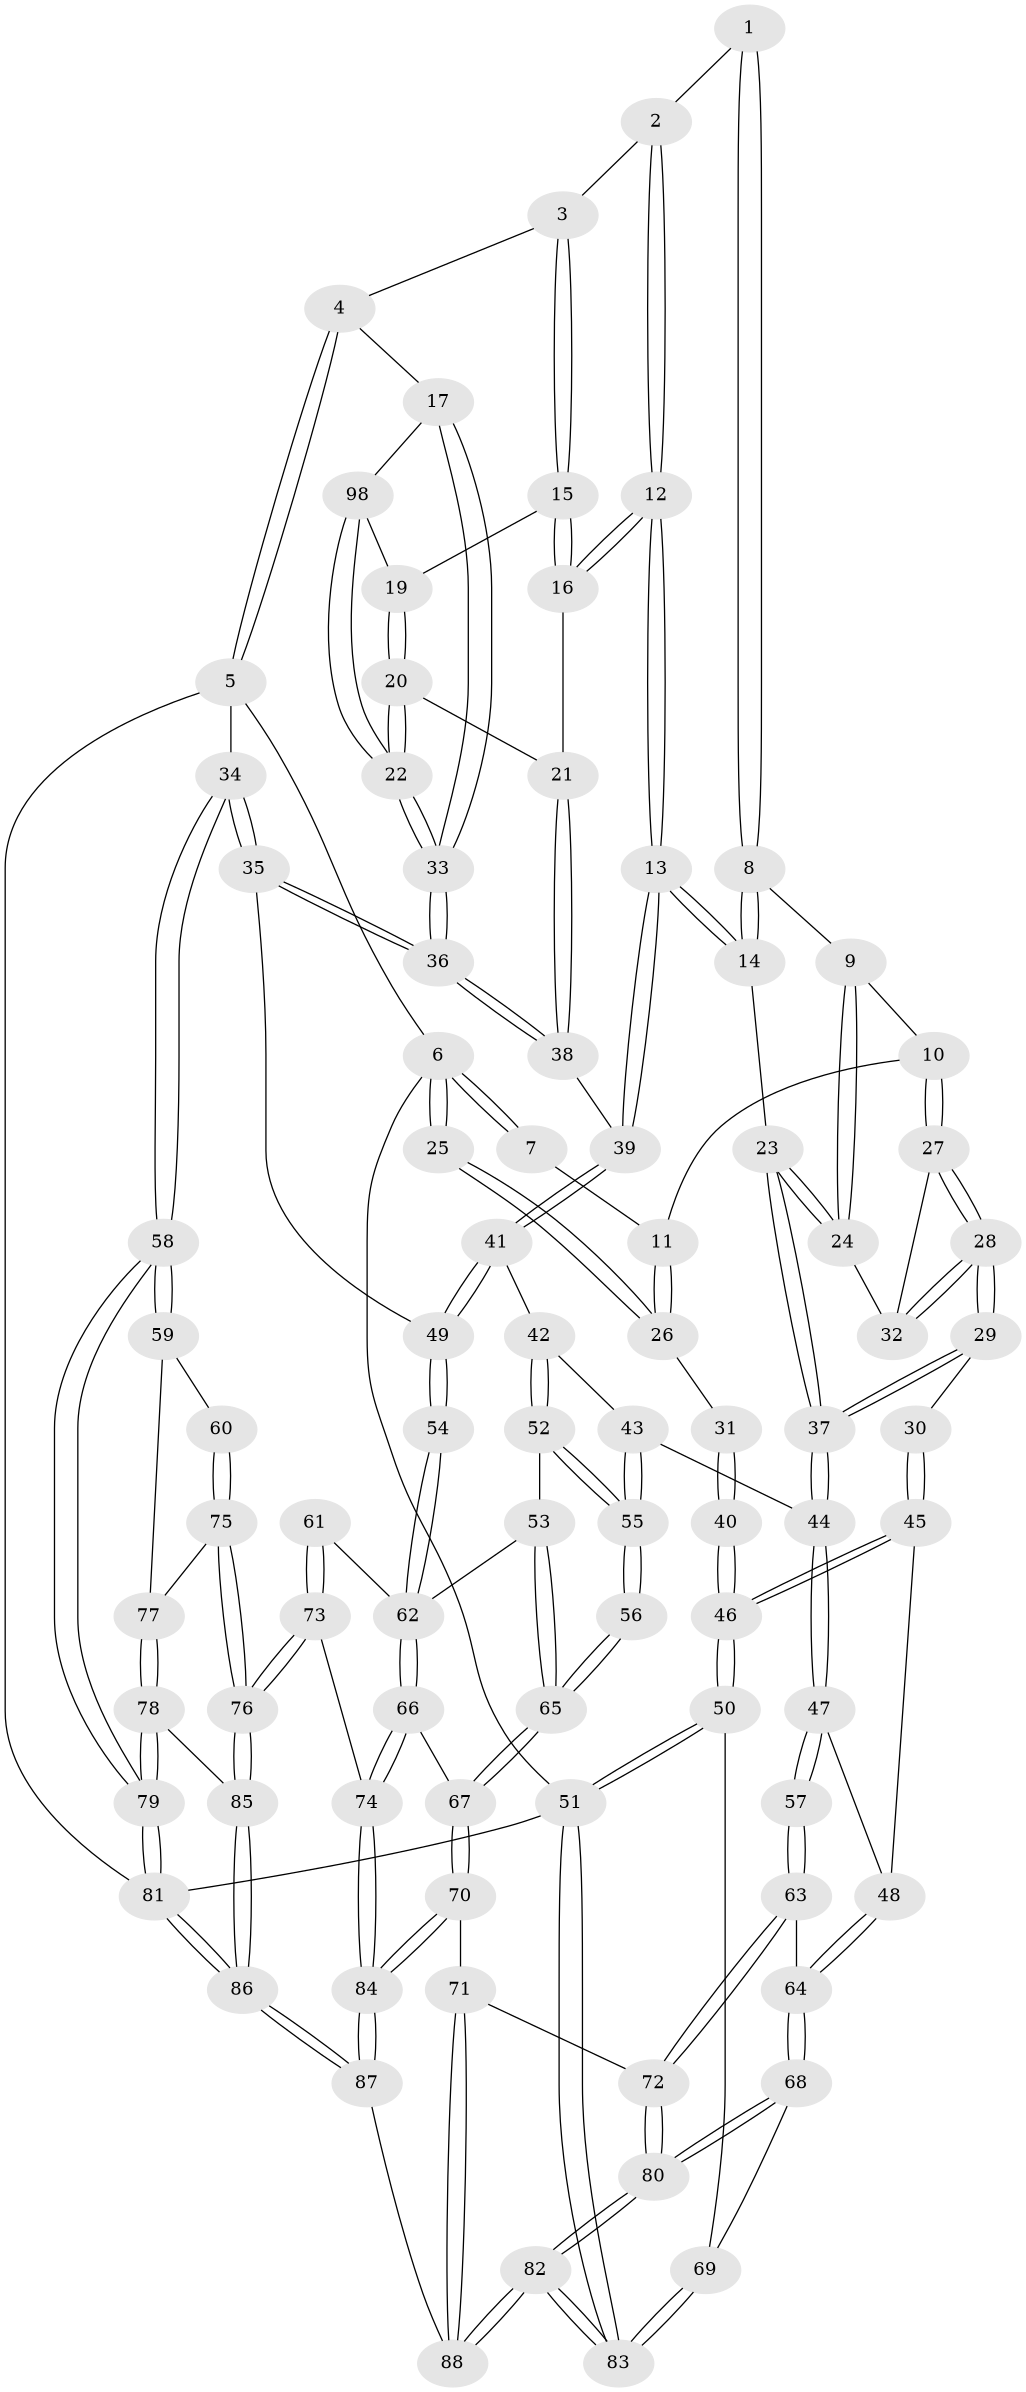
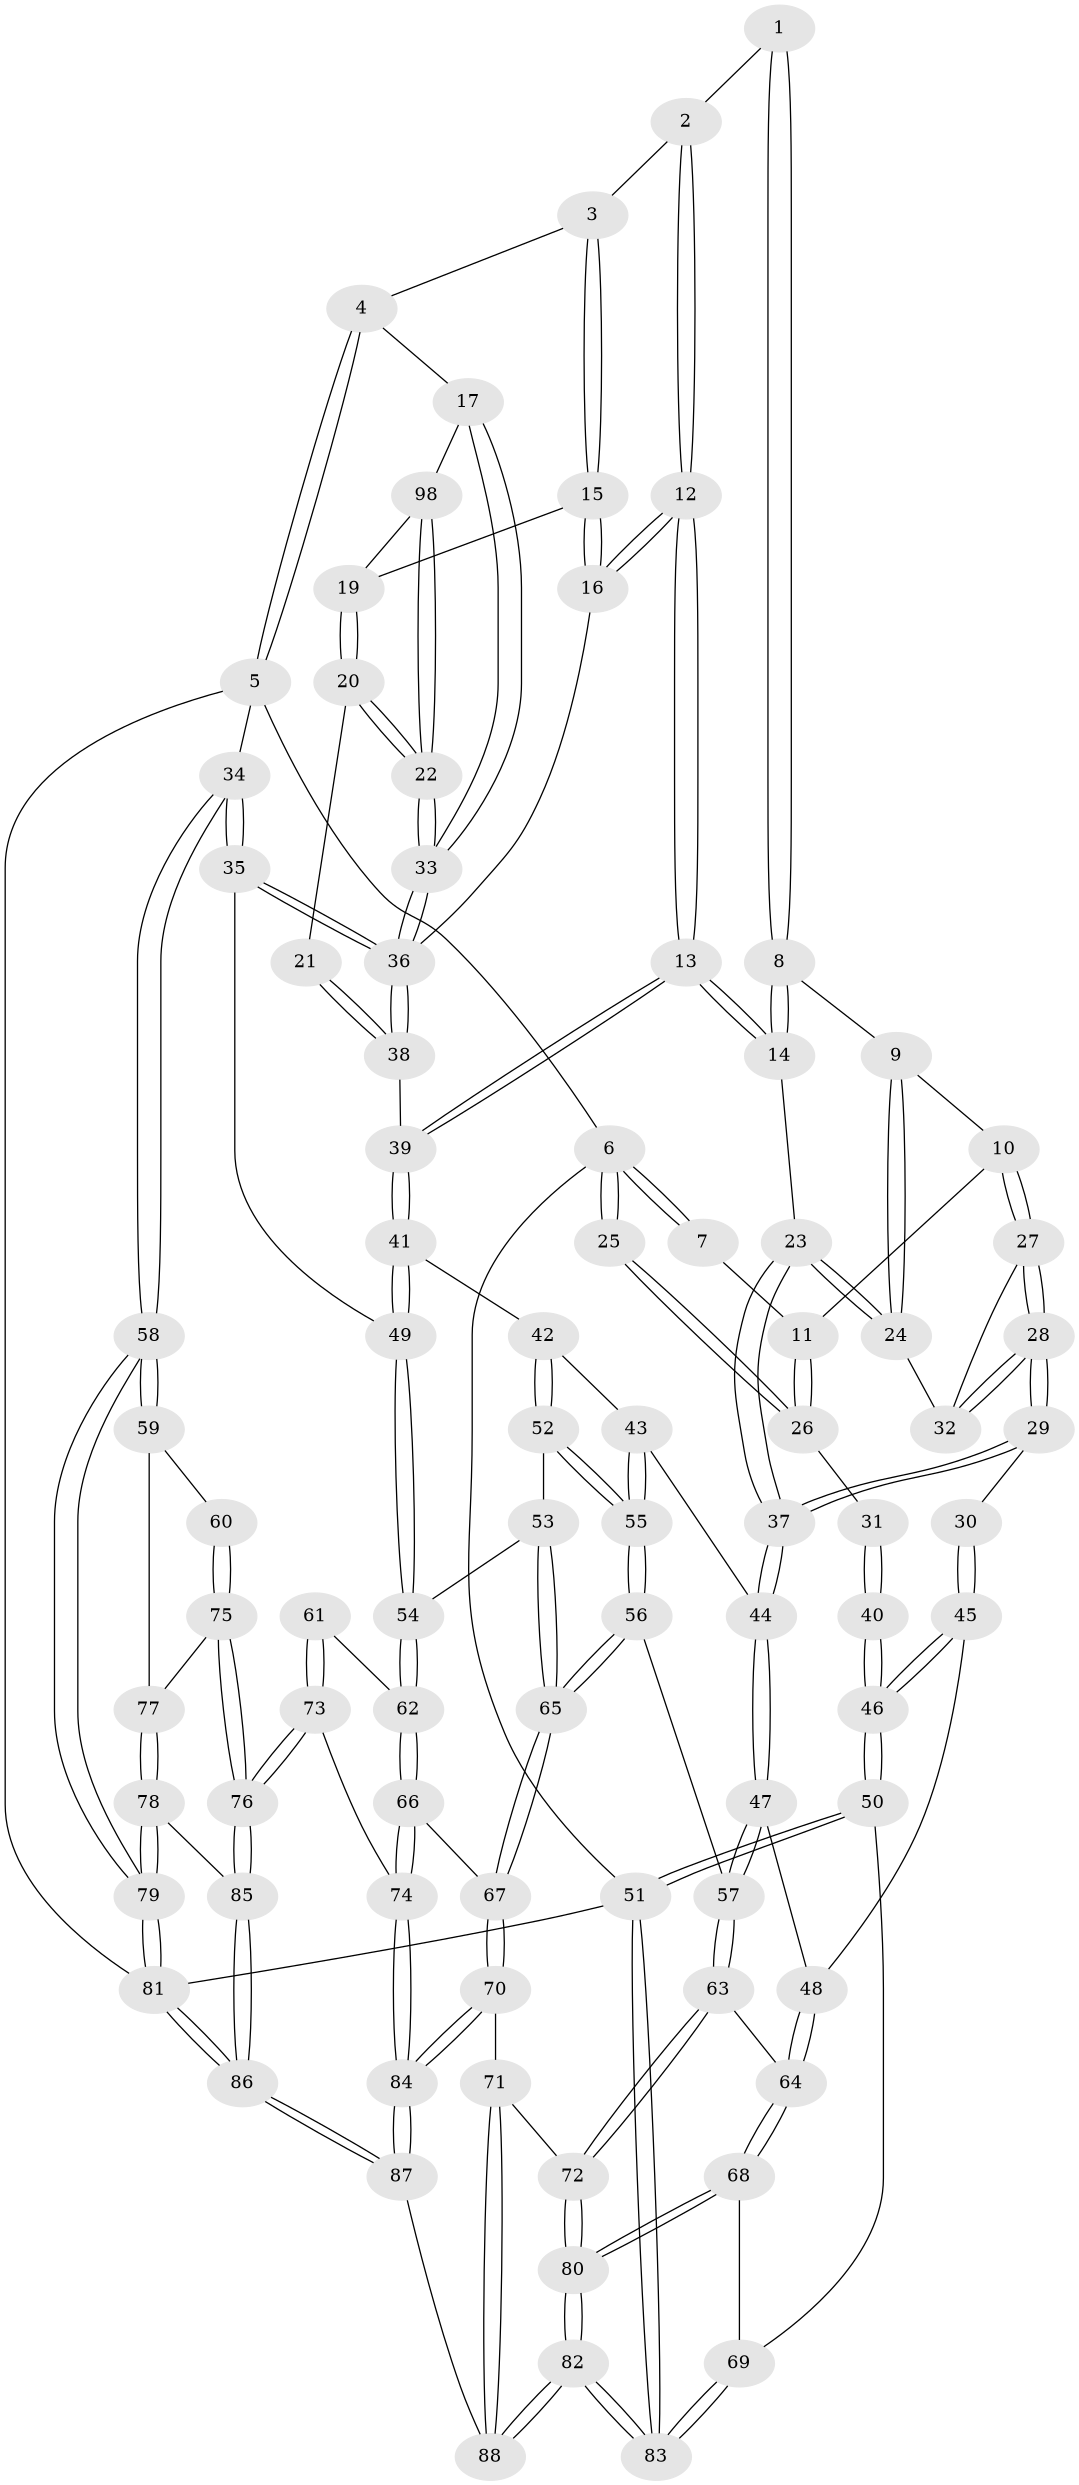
  graph {
    node [color=gray90 style=filled]
    1
    2
    8
    3
    12
    9
    14
    4
    15
    13
    16
    5
    17
    19
    6
    34
    81
    n18 [label=98]
    33
    7
    25
    51
    35
    58
    86
    11
    26
    83
    10
    24
    23
    27
    32
    28
    31
    39
    21
    41
    37
    20
    38
    22
    36
    44
    40
    46
    29
    30
    45
    48
    49
    59
    79
    54
    47
    42
    50
    43
    52
    55
    53
    56
    57
    64
    69
    63
    68
    62
    65
    67
    66
    72
    60
    77
    75
    78
    61
    73
    76
    74
    80
    70
    84
    71
    82
    88
    87
    85
    1 -- 2
    1 -- 8
    1 -- 8
    2 -- 3
    2 -- 12
    2 -- 12
    8 -- 9
    8 -- 14
    8 -- 14
    3 -- 4
    3 -- 15
    3 -- 15
    12 -- 13
    12 -- 13
    12 -- 16
    12 -- 16
    9 -- 10
    9 -- 24
    9 -- 24
    14 -- 23
    4 -- 5
    4 -- 5
    4 -- 17
    15 -- 16
    15 -- 16
    15 -- 19
    13 -- 14
    13 -- 14
    13 -- 39
    13 -- 39
-   16 -- 21
+   16 -- 36
    5 -- 6
    5 -- 34
    5 -- 81
    17 -- n18
    17 -- 33
    17 -- 33
    19 -- 20
    19 -- 20
    6 -- 7
    6 -- 7
    6 -- 25
    6 -- 25
    6 -- 51
    34 -- 35
    34 -- 35
    34 -- 58
    34 -- 58
    81 -- 86
    81 -- 86
    n18 -- 19
    n18 -- 22
    n18 -- 22
    33 -- 36
    33 -- 36
    7 -- 11
    25 -- 26
    25 -- 26
    51 -- 81
    51 -- 83
    51 -- 83
    35 -- 36
    35 -- 36
    35 -- 49
    58 -- 59
    58 -- 59
    58 -- 79
    58 -- 79
    86 -- 87
    86 -- 87
    11 -- 26
    11 -- 26
    26 -- 31
    10 -- 11
    10 -- 27
    10 -- 27
    24 -- 32
    23 -- 24
    23 -- 24
    23 -- 37
    23 -- 37
    27 -- 32
    27 -- 28
    27 -- 28
    28 -- 32
    28 -- 32
    28 -- 29
    28 -- 29
    31 -- 40
    31 -- 40
    39 -- 41
    39 -- 41
    21 -- 38
    21 -- 38
    41 -- 49
    41 -- 49
    41 -- 42
    37 -- 44
    37 -- 44
    20 -- 21
    20 -- 22
    20 -- 22
    38 -- 39
    22 -- 33
    22 -- 33
    36 -- 38
    36 -- 38
    44 -- 47
    44 -- 47
    40 -- 46
    40 -- 46
    46 -- 50
    46 -- 50
    29 -- 37
    29 -- 37
    29 -- 30
    30 -- 45
    30 -- 45
    45 -- 46
    45 -- 46
    45 -- 48
    48 -- 64
    48 -- 64
    49 -- 54
    49 -- 54
    59 -- 60
    59 -- 77
    79 -- 81
    79 -- 81
    54 -- 62
    54 -- 62
    47 -- 48
    47 -- 57
    47 -- 57
    42 -- 43
    42 -- 52
    42 -- 52
    50 -- 51
    50 -- 51
    50 -- 69
    43 -- 44
    43 -- 55
    43 -- 55
    52 -- 55
    52 -- 55
    52 -- 53
    55 -- 56
    55 -- 56
-   53 -- 62
+   53 -- 54
    53 -- 65
    53 -- 65
+   56 -- 57
    56 -- 65
    56 -- 65
    57 -- 63
    57 -- 63
    64 -- 68
    64 -- 68
    69 -- 83
    69 -- 83
    63 -- 64
    63 -- 72
    63 -- 72
    68 -- 69
    68 -- 80
    68 -- 80
    62 -- 66
    62 -- 66
    65 -- 67
    65 -- 67
    67 -- 70
    67 -- 70
    66 -- 67
    66 -- 74
    66 -- 74
    72 -- 80
    72 -- 80
    60 -- 75
    60 -- 75
    77 -- 78
    77 -- 78
    75 -- 77
    75 -- 76
    75 -- 76
    78 -- 79
    78 -- 79
    78 -- 85
    61 -- 62
    61 -- 73
    61 -- 73
    73 -- 76
    73 -- 76
    73 -- 74
    76 -- 85
    76 -- 85
    74 -- 84
    74 -- 84
    80 -- 82
    80 -- 82
    70 -- 84
    70 -- 84
    70 -- 71
    84 -- 87
    84 -- 87
    71 -- 72
    71 -- 88
    71 -- 88
    82 -- 83
    82 -- 83
    82 -- 88
    82 -- 88
    87 -- 88
    85 -- 86
    85 -- 86
  }
